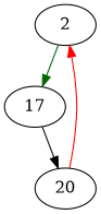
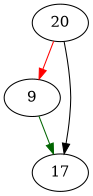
  strict digraph {
    fontname="DejaVu Serif"
    node [fontname="DejaVu Serif"]
    edge [fontname="DejaVu Serif"]
-   2 [entry=true]
+   2 [entry=true label=9]
    17
    20
    2 -> 17 [color=darkgreen cond=true]
-   17 -> 20
+   20 -> 17
    20 -> 2 [color=red cond=false]
  }
